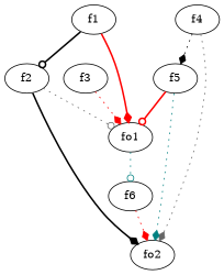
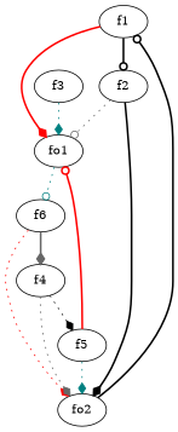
  strict digraph {
    edge [arrowhead=diamond color=black style=dotted weight=2]
    f1
    f2
    fo1
    fo2
    f6
    f3
    f4
    f5
    f1 -> f2 [arrowhead=odot style=bold]
    f1 -> fo1 [color=red style=bold]
    f2 -> fo1 [arrowhead=odot color=gray40]
    f2 -> fo2 [style=bold]
    fo1 -> f6 [arrowhead=odot color=teal]
+   fo2 -> f1 [arrowhead=odot style=bold]
    f6 -> fo2 [color=red]
-   f3 -> fo1 [color=red]
+   f6 -> f4 [color=gray40 style=bold]
+   f3 -> fo1 [color=teal]
    f4 -> fo2 [color=gray40]
    f4 -> f5
    f5 -> fo1 [arrowhead=odot color=red style=bold]
    f5 -> fo2 [color=teal]
  }
